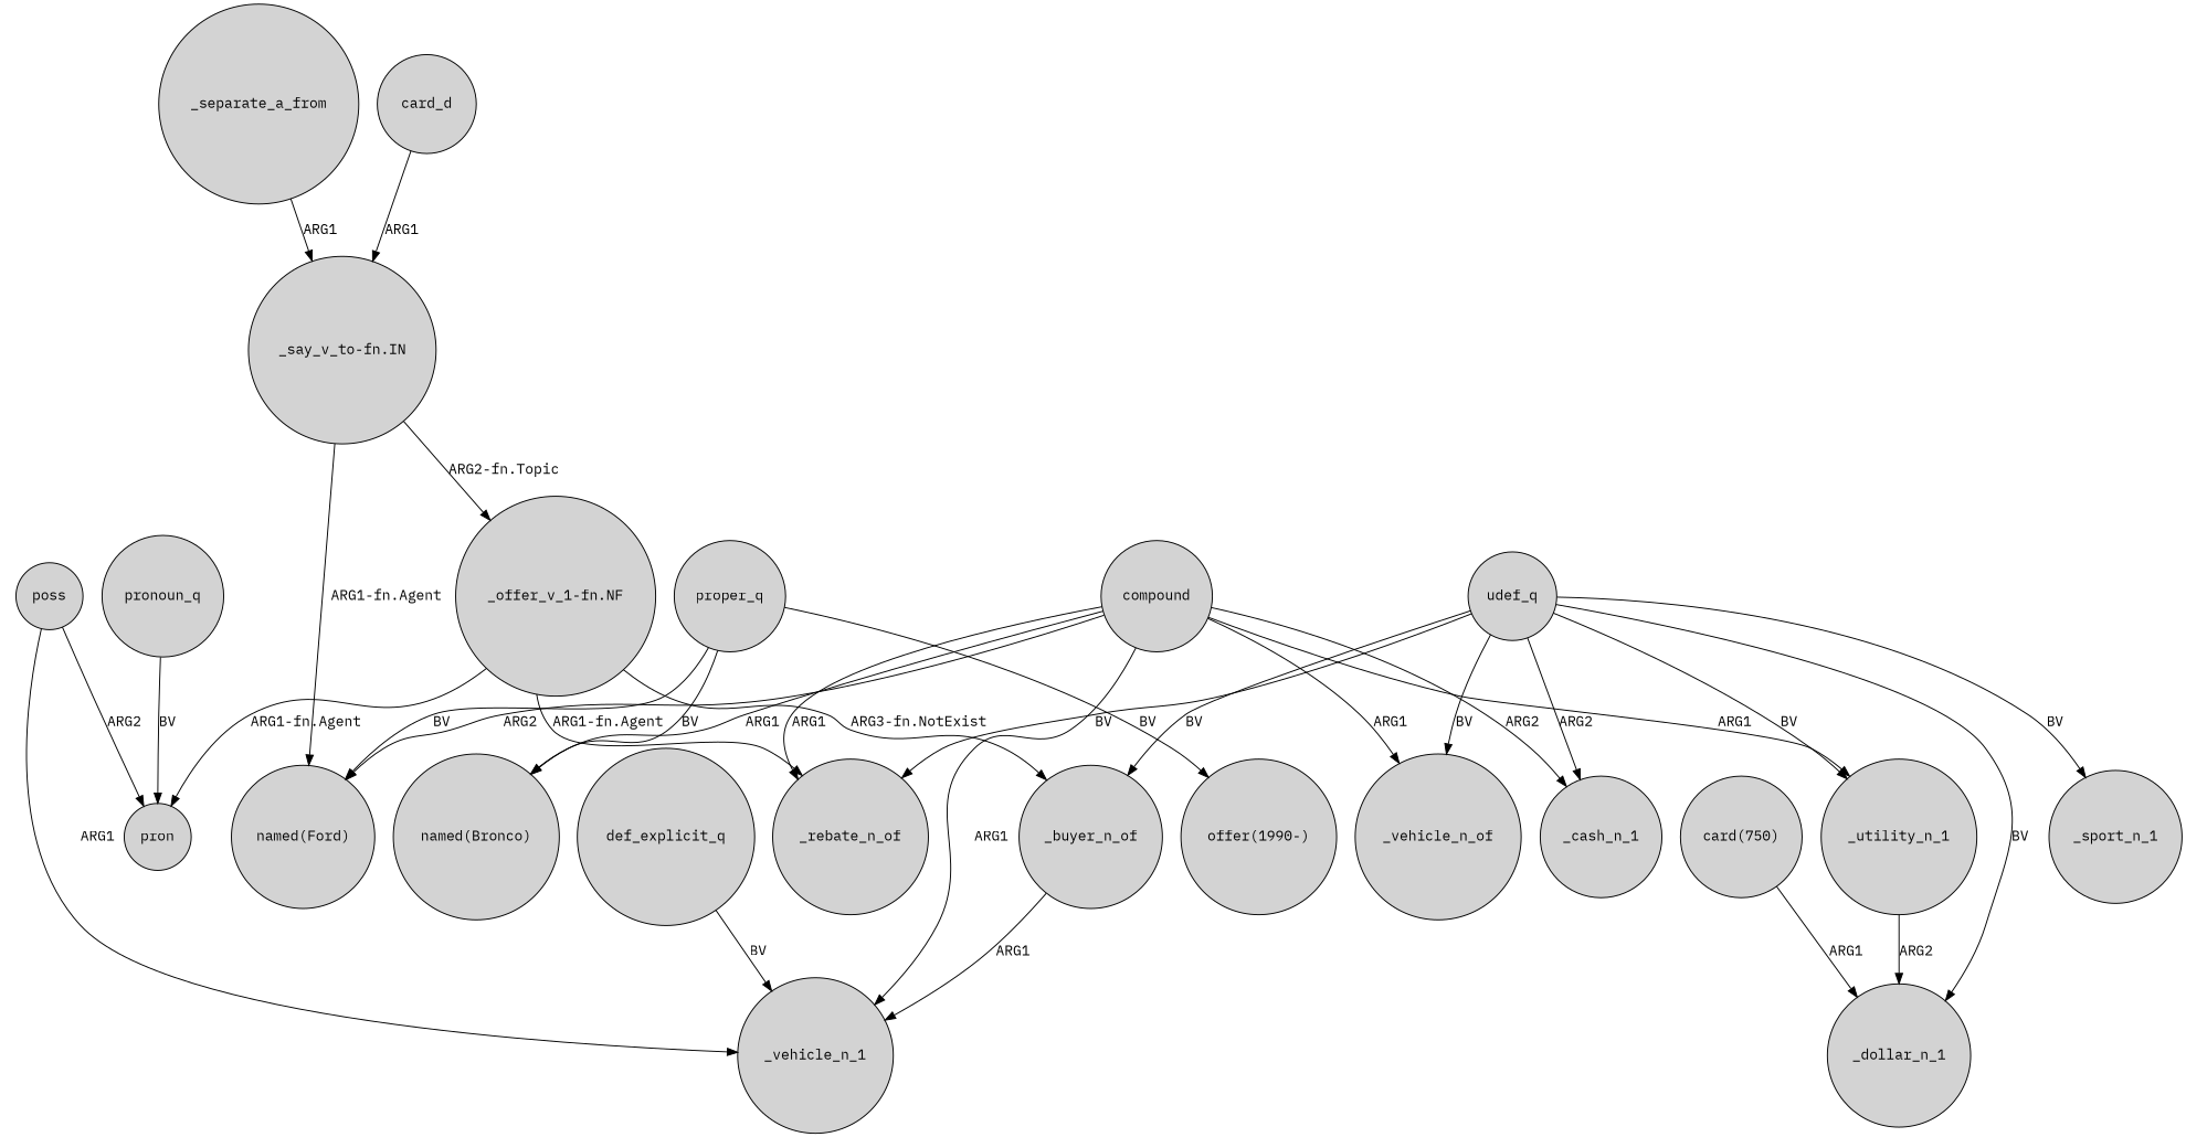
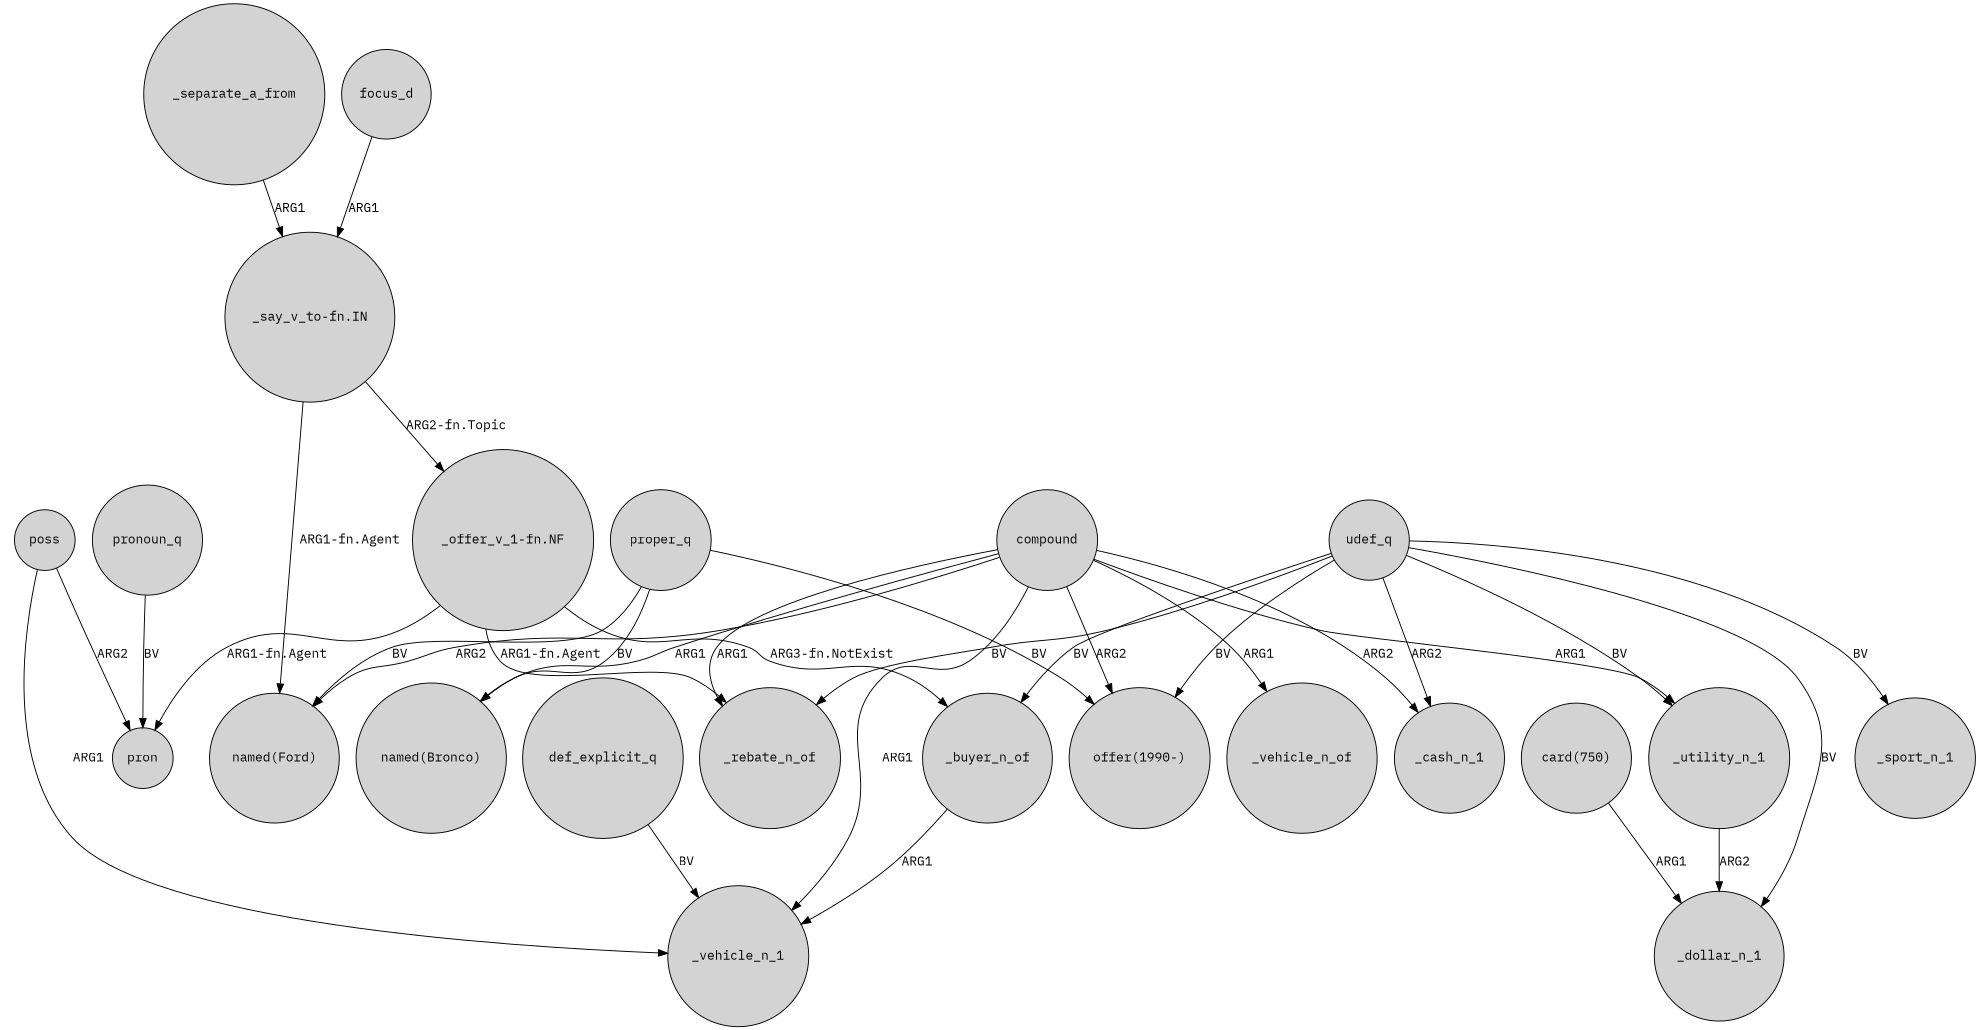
  digraph {
    fontname="IBM Plex Mono"
    node [fontname="IBM Plex Mono" shape=circle style=filled]
    edge [fontname="IBM Plex Mono"]
    "_say_v_to-fn.IN"
    "named(Ford)"
    "_offer_v_1-fn.NF"
    pron
    _buyer_n_of
    _rebate_n_of
    poss
    _vehicle_n_1
    udef_q
    _cash_n_1
    _utility_n_1
    _sport_n_1
    n13 [label=_vehicle_n_of]
    _dollar_n_1
    proper_q
    n16 [label="offer(1990-)"]
    "named(Bronco)"
    def_explicit_q
    compound
    pronoun_q
    _separate_a_from
    "card(750)"
-   focus_d [label=card_d]
+   focus_d
    "_say_v_to-fn.IN" -> "named(Ford)" [label="ARG1-fn.Agent"]
    "_say_v_to-fn.IN" -> "_offer_v_1-fn.NF" [label="ARG2-fn.Topic"]
    "_offer_v_1-fn.NF" -> pron [label="ARG1-fn.Agent"]
    "_offer_v_1-fn.NF" -> _buyer_n_of [label="ARG3-fn.NotExist"]
    "_offer_v_1-fn.NF" -> _rebate_n_of [label="ARG1-fn.Agent"]
    _buyer_n_of -> _vehicle_n_1 [label=ARG1]
    poss -> pron [label=ARG2]
    poss -> _vehicle_n_1 [label=ARG1]
    udef_q -> _buyer_n_of [label=BV]
    udef_q -> _rebate_n_of [label=BV]
    udef_q -> _cash_n_1 [label=ARG2]
    udef_q -> _utility_n_1 [label=BV]
    udef_q -> _sport_n_1 [label=BV]
-   udef_q -> n13 [label=BV]
+   udef_q -> n16 [label=BV]
    udef_q -> _dollar_n_1 [label=BV]
    _utility_n_1 -> _dollar_n_1 [label=ARG2]
    proper_q -> "named(Ford)" [label=BV]
    proper_q -> n16 [label=BV]
    proper_q -> "named(Bronco)" [label=BV]
    def_explicit_q -> _vehicle_n_1 [label=BV]
    compound -> "named(Ford)" [label=ARG2]
    compound -> _rebate_n_of [label=ARG1]
    compound -> _vehicle_n_1 [label=ARG1]
    compound -> _cash_n_1 [label=ARG2]
    compound -> _utility_n_1 [label=ARG1]
    compound -> n13 [label=ARG1]
+   compound -> n16 [label=ARG2]
    compound -> "named(Bronco)" [label=ARG1]
    pronoun_q -> pron [label=BV]
    _separate_a_from -> "_say_v_to-fn.IN" [label=ARG1]
    "card(750)" -> _dollar_n_1 [label=ARG1]
    focus_d -> "_say_v_to-fn.IN" [label=ARG1]
  }
